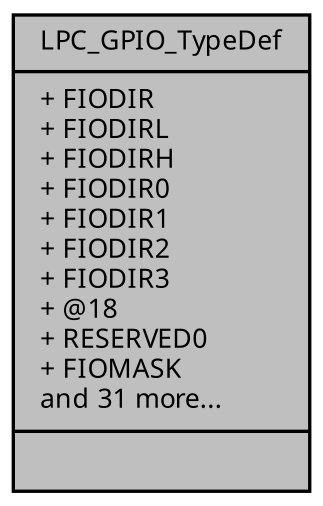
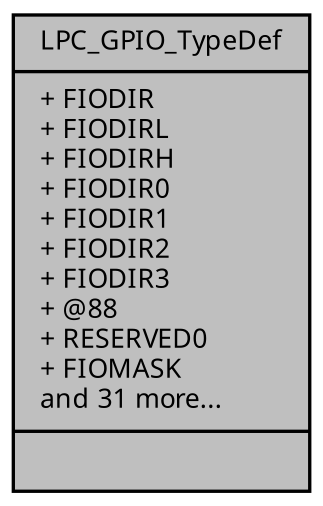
  digraph {
-   n1 [color=black fillcolor=grey75 fontcolor=black fontname=Sans fontsize=8 height=0.2 label="{LPC_GPIO_TypeDef\n|+ FIODIR\l+ FIODIRL\l+ FIODIRH\l+ FIODIR0\l+ FIODIR1\l+ FIODIR2\l+ FIODIR3\l+ @18\l+ RESERVED0\l+ FIOMASK\land 31 more...\l|}" shape=record style=filled width=0.4]
+   n1 [color=black fillcolor=grey75 fontcolor=black fontname=Sans fontsize=8 height=0.2 label="{LPC_GPIO_TypeDef\n|+ FIODIR\l+ FIODIRL\l+ FIODIRH\l+ FIODIR0\l+ FIODIR1\l+ FIODIR2\l+ FIODIR3\l+ @88\l+ RESERVED0\l+ FIOMASK\land 31 more...\l|}" shape=record style=filled width=0.4]
  }
